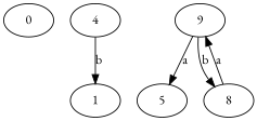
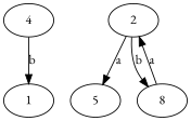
  strict digraph {
    fontname="EB Garamond"
    node [fontname="EB Garamond"]
    edge [fontname="EB Garamond"]
-   0
    4
    1
-   2 [label=9]
+   2
    5
    8
    4 -> 1 [label=b]
    2 -> 5 [label=a]
    2 -> 8 [label=b]
    8 -> 2 [label=a]
  }
